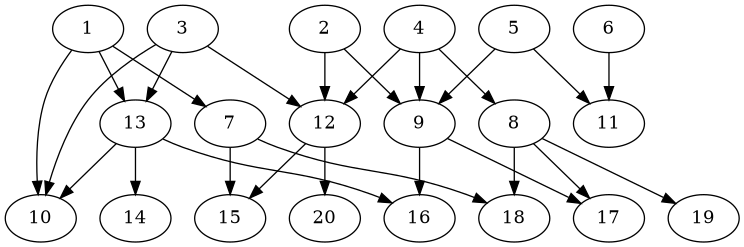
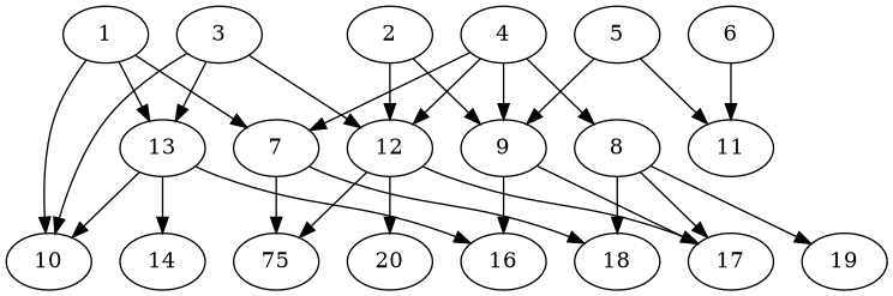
  digraph {
    node [alpha=0.02]
    1 [expect_size=27333632]
    7 [expect_size=41270272]
    10 [alpha=0.01 expect_size=8591360]
    13 [expect_size=47876096]
-   15 [alpha=0.03 expect_size=37127168]
+   15 [alpha=0.03 expect_size=37127168 label=75]
    18 [alpha=0.08 expect_size=28084224]
    16 [alpha=0.06 expect_size=39012352]
    14 [alpha=0.07 expect_size=16296960]
    2 [expect_size=11954176]
    9 [alpha=0.12 expect_size=23069696]
    12 [alpha=0.07 expect_size=42343424]
    17 [alpha=0.01 expect_size=24046592]
    20 [alpha=0.05 expect_size=21697536]
    3 [alpha=0.07 expect_size=27785216]
    8 [alpha=0.06 expect_size=37017600]
    19 [alpha=0.13 expect_size=41153536]
    4 [alpha=0.09 expect_size=34427904]
    5 [alpha=0.01 expect_size=40653824]
    11 [alpha=0.13 expect_size=38525952]
    6 [alpha=0.14 expect_size=20191232]
    1 -> 7
    1 -> 10
    1 -> 13
    7 -> 15
    7 -> 18
    13 -> 10
    13 -> 16
    13 -> 14
    2 -> 9
    2 -> 12
    9 -> 16
    9 -> 17
    12 -> 15
+   12 -> 17
    12 -> 20
    3 -> 10
    3 -> 13
    3 -> 12
    8 -> 18
    8 -> 17
    8 -> 19
+   4 -> 7
    4 -> 9
    4 -> 12
    4 -> 8
    5 -> 9
    5 -> 11
    6 -> 11
  }
